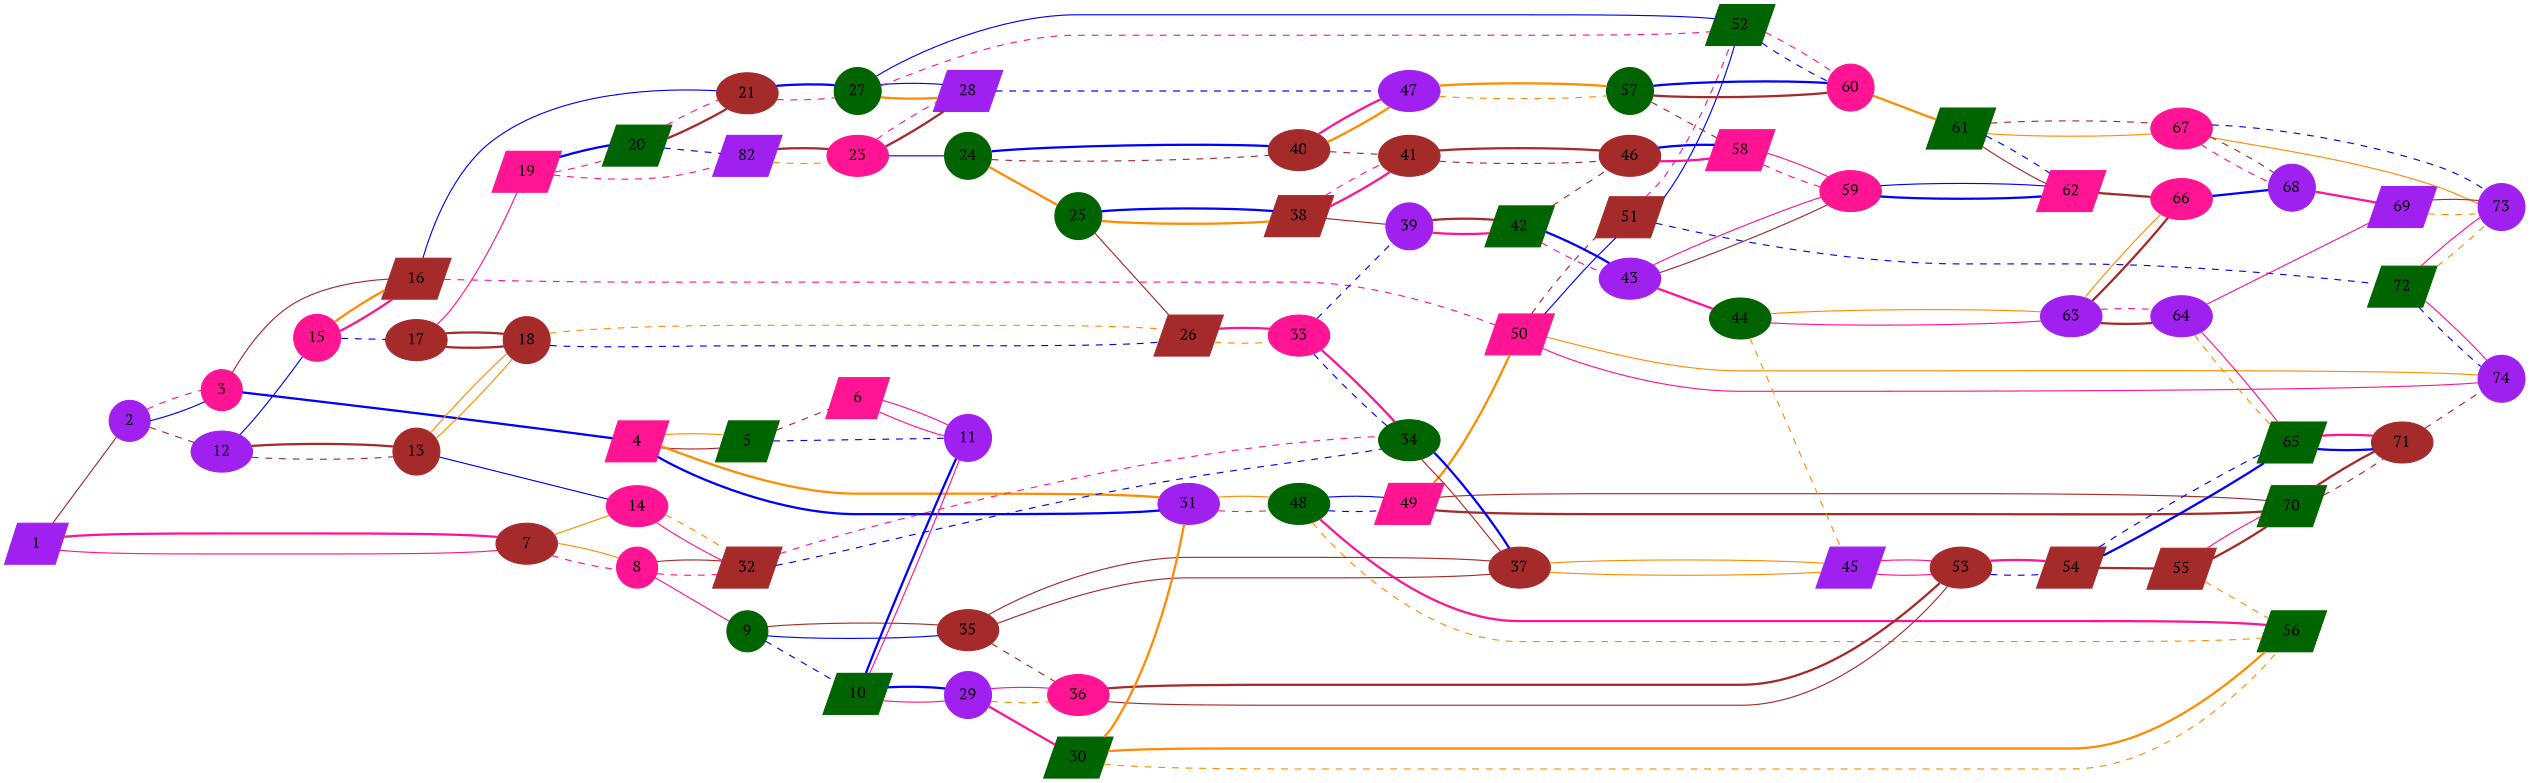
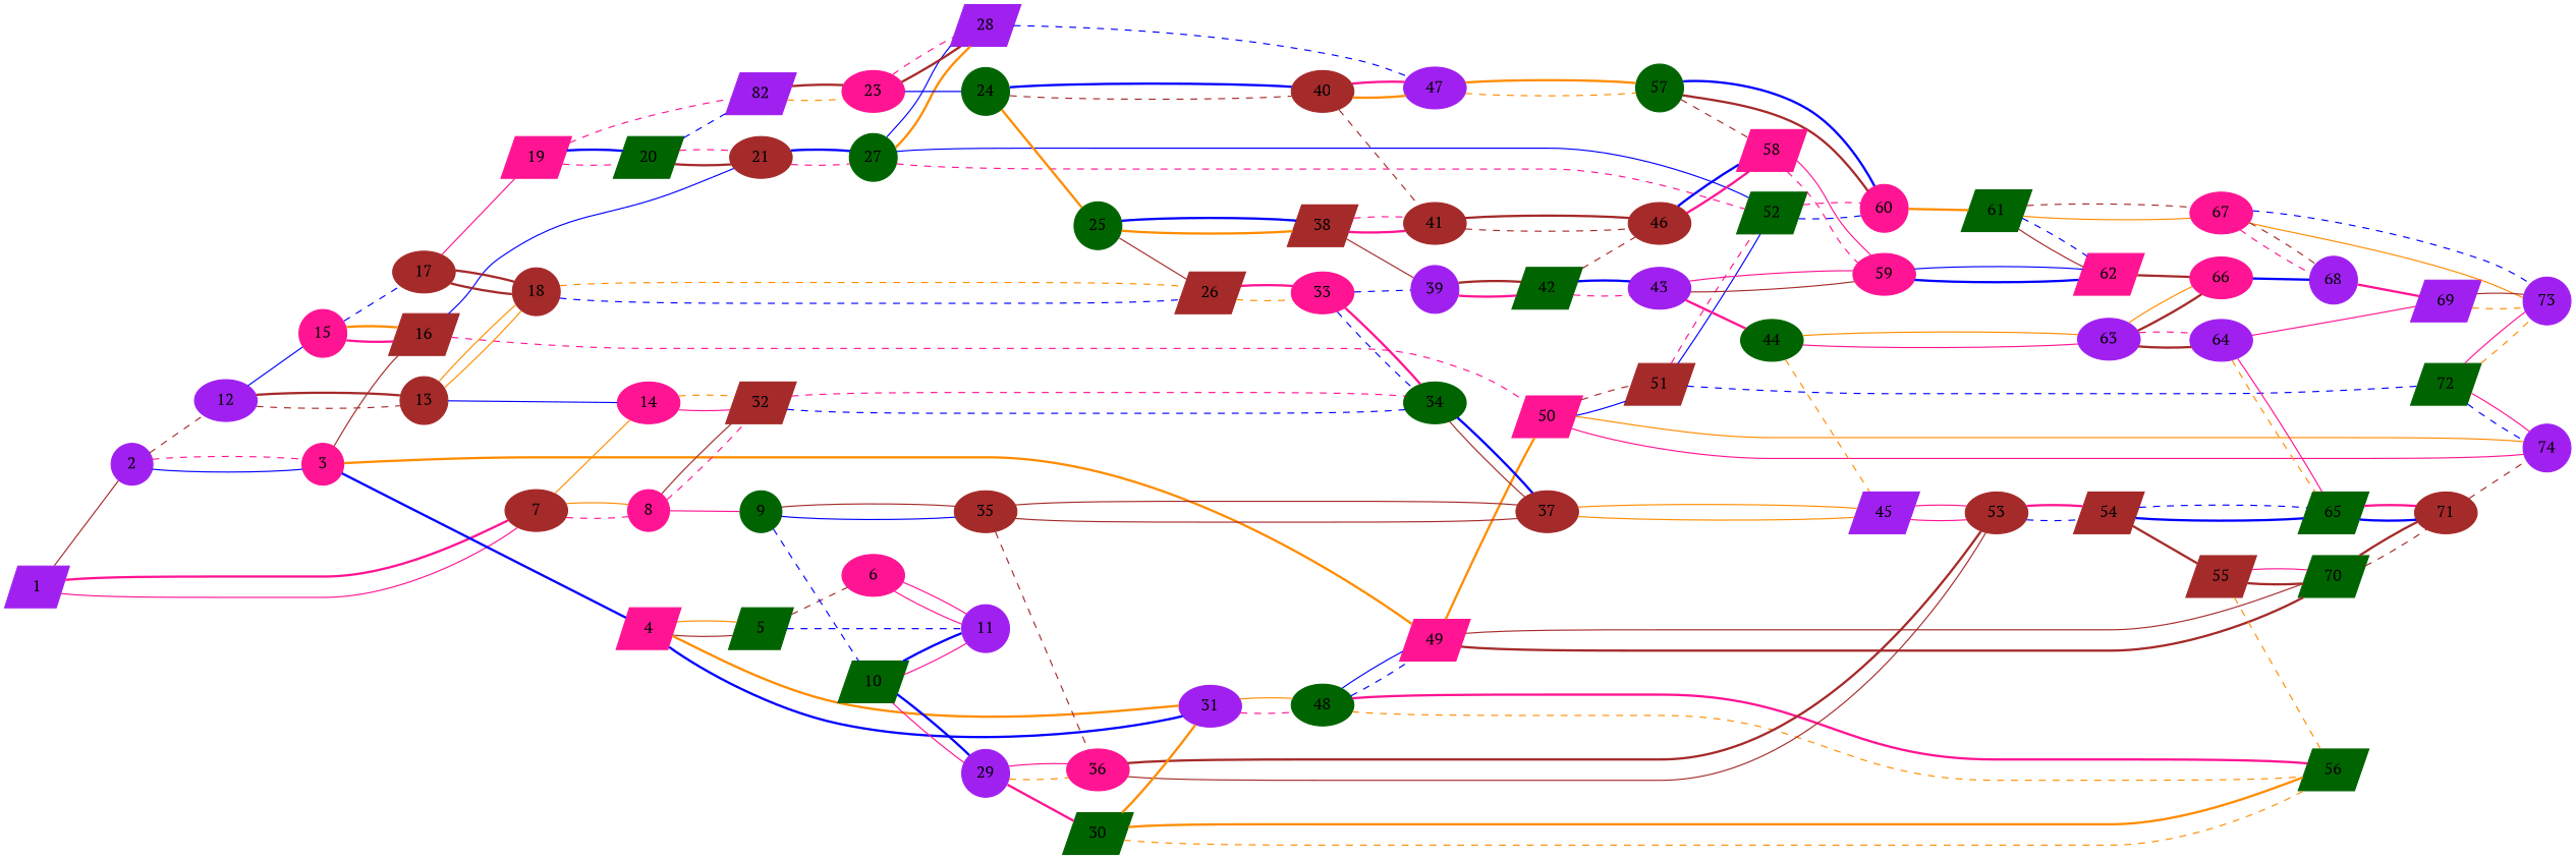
  graph {
    fontname="PT Serif"
    rankdir=LR
    node [color=brown fontname="PT Serif" shape=parallelogram style=filled]
    edge [color=deeppink fontname="PT Serif" style=dashed]
    1 [color=purple]
    2 [color=purple shape=circle]
    7 [shape=ellipse]
    3 [color=deeppink shape=circle]
    12 [color=purple shape=ellipse]
    8 [color=deeppink shape=circle]
    14 [color=deeppink shape=ellipse]
    4 [color=deeppink]
    16
    49 [color=deeppink]
    13 [shape=circle]
    15 [color=deeppink shape=circle]
    5 [color=darkgreen]
    31 [color=purple shape=ellipse]
    21 [shape=ellipse]
    50 [color=deeppink]
    70 [color=darkgreen]
-   6 [color=deeppink]
+   6 [color=deeppink shape=ellipse]
    11 [color=purple shape=circle]
    48 [color=darkgreen shape=ellipse]
    9 [color=darkgreen shape=circle]
    32
    10 [color=darkgreen]
    35 [shape=ellipse]
    34 [color=darkgreen shape=ellipse]
    29 [color=purple shape=circle]
    36 [color=deeppink shape=ellipse]
    37 [shape=ellipse]
    30 [color=darkgreen]
    18 [shape=circle]
    17 [shape=ellipse]
    26
    19 [color=deeppink]
    27 [color=darkgreen shape=circle]
    51
    74 [color=purple shape=circle]
    20 [color=darkgreen]
    n38 [color=purple label=82]
    33 [color=deeppink shape=ellipse]
    23 [color=deeppink shape=ellipse]
    28 [color=purple]
    52 [color=darkgreen]
    24 [color=darkgreen shape=circle]
    25 [color=darkgreen shape=circle]
    40 [shape=ellipse]
    47 [color=purple shape=ellipse]
    38
    41 [shape=ellipse]
    39 [color=purple shape=circle]
    60 [color=deeppink shape=circle]
    57 [color=darkgreen shape=circle]
    56 [color=darkgreen]
    53 [shape=ellipse]
    42 [color=darkgreen]
    45 [color=purple]
    54
    46 [shape=ellipse]
    43 [color=purple shape=ellipse]
    58 [color=deeppink]
    44 [color=darkgreen shape=ellipse]
    59 [color=deeppink shape=ellipse]
    63 [color=purple shape=ellipse]
    62 [color=deeppink]
    66 [color=deeppink shape=ellipse]
    64 [color=purple shape=ellipse]
    71 [shape=ellipse]
    72 [color=darkgreen]
    73 [color=purple shape=circle]
    61 [color=darkgreen]
    55
    65 [color=darkgreen]
    67 [color=deeppink shape=ellipse]
    68 [color=purple shape=circle]
    69 [color=purple]
    1 -- 2 [color=brown style=solid]
    1 -- 7 [style=solid]
    1 -- 7 [style=bold]
    2 -- 3 [color=blue style=solid]
    2 -- 3
    2 -- 12 [color=brown]
    7 -- 8
    7 -- 8 [color=darkorange style=solid]
    7 -- 14 [color=darkorange style=solid]
    3 -- 4 [color=blue style=bold]
    3 -- 16 [color=brown style=solid]
+   3 -- 49 [color=darkorange style=bold]
    12 -- 13 [color=brown]
    12 -- 13 [color=brown style=bold]
    12 -- 15 [color=blue style=solid]
    8 -- 9 [style=solid]
    8 -- 32
    8 -- 32 [color=brown style=solid]
    14 -- 32 [style=solid]
    14 -- 32 [color=darkorange]
    4 -- 5 [color=brown style=solid]
    4 -- 5 [color=darkorange style=solid]
    4 -- 31 [color=blue style=bold]
    4 -- 31 [color=darkorange style=bold]
    16 -- 21 [color=blue style=solid]
    16 -- 50
    49 -- 50 [color=darkorange style=bold]
    49 -- 70 [color=brown style=bold]
    49 -- 70 [color=brown style=solid]
    13 -- 14 [color=blue style=solid]
    13 -- 18 [color=darkorange style=solid]
    13 -- 18 [color=darkorange style=solid]
    15 -- 16 [style=bold]
    15 -- 16 [color=darkorange style=bold]
    15 -- 17 [color=blue]
    5 -- 6 [color=brown]
    5 -- 11 [color=blue]
    31 -- 48
    31 -- 48 [color=darkorange style=solid]
    21 -- 27
    21 -- 27 [color=blue style=bold]
    50 -- 51 [color=blue style=solid]
    50 -- 51 [color=brown]
    50 -- 74 [style=solid]
    50 -- 74 [color=darkorange style=solid]
    70 -- 71 [color=brown]
    70 -- 71 [color=brown style=bold]
    6 -- 11 [style=solid]
    6 -- 11 [style=solid]
    48 -- 49 [color=blue]
    48 -- 49 [color=blue style=solid]
    48 -- 56 [color=darkorange]
    48 -- 56 [style=bold]
    9 -- 10 [color=blue]
    9 -- 35 [color=blue style=solid]
    9 -- 35 [color=brown style=solid]
    32 -- 34 [color=blue]
    32 -- 34
    10 -- 11 [style=solid]
    10 -- 11 [color=blue style=bold]
    10 -- 29 [style=solid]
    10 -- 29 [color=blue style=bold]
    35 -- 36 [color=brown]
    35 -- 37 [color=brown style=solid]
    35 -- 37 [color=brown style=solid]
    34 -- 37 [color=brown style=solid]
    34 -- 37 [color=blue style=bold]
    29 -- 36 [color=darkorange]
    29 -- 36 [style=solid]
    29 -- 30 [style=bold]
    36 -- 53 [color=brown style=solid]
    36 -- 53 [color=brown style=bold]
    37 -- 45 [color=darkorange style=solid]
    37 -- 45 [color=darkorange style=solid]
    30 -- 31 [color=darkorange style=bold]
    30 -- 56 [color=darkorange]
    30 -- 56 [color=darkorange style=bold]
    18 -- 26 [color=blue]
    18 -- 26 [color=darkorange]
    17 -- 18 [color=brown style=bold]
    17 -- 18 [color=brown style=bold]
    17 -- 19 [style=solid]
    26 -- 33 [color=darkorange]
    26 -- 33 [style=bold]
    19 -- 20
    19 -- 20 [color=blue style=bold]
    19 -- n38
    27 -- 28 [color=darkorange style=bold]
    27 -- 28 [color=blue style=solid]
    27 -- 52
    27 -- 52 [color=blue style=solid]
    51 -- 52 [color=blue style=solid]
    51 -- 52
    51 -- 72 [color=blue]
    20 -- 21 [color=brown style=bold]
    20 -- 21
    20 -- n38 [color=blue]
    n38 -- 23 [color=darkorange]
    n38 -- 23 [color=brown style=bold]
    33 -- 34 [color=blue]
    33 -- 34 [style=bold]
    33 -- 39 [color=blue]
    23 -- 28 [color=brown style=bold]
    23 -- 28
    23 -- 24 [color=blue style=solid]
    28 -- 47 [color=blue]
    52 -- 60 [color=blue]
    52 -- 60
    24 -- 25 [color=darkorange style=bold]
    24 -- 40 [color=brown]
    24 -- 40 [color=blue style=bold]
    25 -- 26 [color=brown style=solid]
    25 -- 38 [color=darkorange style=bold]
    25 -- 38 [color=blue style=bold]
    40 -- 47 [color=darkorange style=bold]
    40 -- 47 [style=bold]
    40 -- 41 [color=brown]
    47 -- 57 [color=darkorange]
    47 -- 57 [color=darkorange style=bold]
    38 -- 41 [style=bold]
    38 -- 41
    38 -- 39 [color=brown style=solid]
    41 -- 46 [color=brown]
    41 -- 46 [color=brown style=bold]
    39 -- 42 [style=bold]
    39 -- 42 [color=brown style=bold]
    60 -- 61 [color=darkorange style=bold]
    57 -- 60 [color=brown style=bold]
    57 -- 60 [color=blue style=bold]
    57 -- 58 [color=brown]
    53 -- 54 [color=blue]
    53 -- 54 [style=bold]
    42 -- 46 [color=brown]
    42 -- 43
    42 -- 43 [color=blue style=bold]
    45 -- 53 [style=solid]
    45 -- 53 [style=solid]
    54 -- 55 [color=brown style=bold]
    54 -- 65 [color=blue style=bold]
    54 -- 65 [color=blue]
    46 -- 58 [style=bold]
    46 -- 58 [color=blue style=bold]
    43 -- 44 [style=bold]
    43 -- 59 [color=brown style=solid]
    43 -- 59 [style=solid]
    58 -- 59
    58 -- 59 [style=solid]
    44 -- 45 [color=darkorange]
    44 -- 63 [style=solid]
    44 -- 63 [color=darkorange style=solid]
    59 -- 62 [color=blue style=bold]
    59 -- 62 [color=blue style=solid]
    63 -- 66 [color=brown style=bold]
    63 -- 66 [color=darkorange style=solid]
    63 -- 64 [color=brown style=bold]
    63 -- 64
    62 -- 66 [color=brown style=bold]
    66 -- 68 [color=blue style=bold]
    64 -- 65 [color=darkorange]
    64 -- 65 [style=solid]
    64 -- 69 [style=solid]
    71 -- 74 [color=brown]
    72 -- 74 [color=blue]
    72 -- 74 [style=solid]
    72 -- 73 [color=darkorange]
    72 -- 73 [style=solid]
    61 -- 62 [color=brown style=solid]
    61 -- 62 [color=blue]
    61 -- 67 [color=darkorange style=solid]
    61 -- 67 [color=brown]
    55 -- 70 [color=brown style=bold]
    55 -- 70 [style=solid]
    55 -- 56 [color=darkorange]
    65 -- 71 [color=blue style=bold]
    65 -- 71 [style=bold]
    67 -- 73 [color=darkorange style=solid]
    67 -- 73 [color=blue]
    67 -- 68
    67 -- 68 [color=brown]
    68 -- 69 [style=bold]
    69 -- 73 [color=darkorange]
    69 -- 73 [color=brown style=solid]
  }
